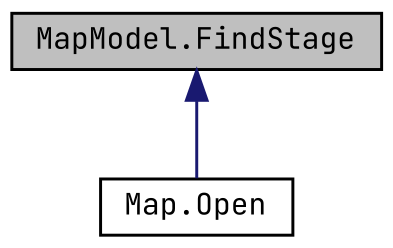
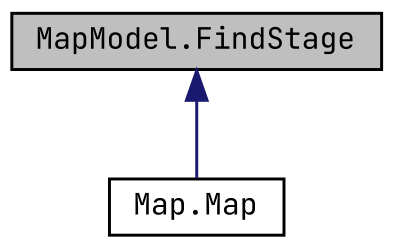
  digraph {
    rankdir=TB
    fontname="JetBrains Mono"
    node [color=black fontname="JetBrains Mono" fontsize=10 shape=record style=filled]
    n1 [fillcolor=grey75 fontcolor=black height=0.2 label="MapModel.FindStage" width=0.4]
-   n2 [fillcolor=white height=0.2 label="Map.Open" width=0.4]
+   n2 [fillcolor=white height=0.2 label="Map.Map" width=0.4]
    n1 -> n2 [color=midnightblue dir=back fontname="JetBrains Mono" fontsize=10 labelfontname=Helvetica labelfontsize=10 style=solid]
  }
